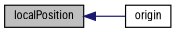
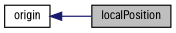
  digraph {
    rankdir=LR
    fontname="Roboto Condensed"
    node [color=black fontname="Roboto Condensed" fontsize=10 shape=record]
    n1 [fillcolor=grey75 fontcolor=black height=0.2 label=localPosition style=filled width=0.4]
    n2 [height=0.2 label=origin width=0.4]
-   n1 -> n2 [color=midnightblue dir=back fontname="Roboto Condensed" fontsize=10 labelfontname=FreeSans labelfontsize=10 style=solid]
+   n2 -> n1 [color=midnightblue dir=back fontname="Roboto Condensed" fontsize=10 labelfontname=FreeSans labelfontsize=10 style=solid]
  }
